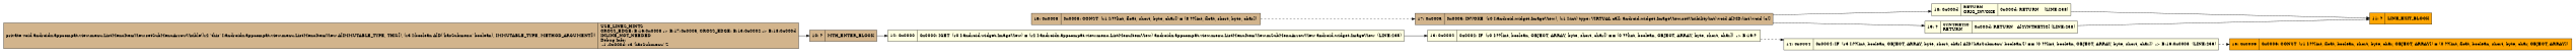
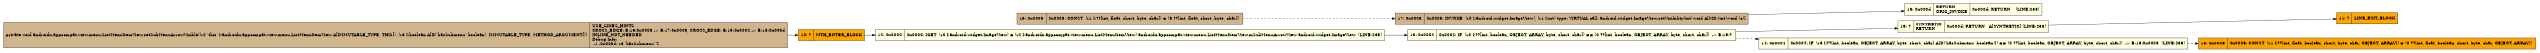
  digraph {
    rankdir=LR
    node [fillcolor=lightyellow shape=record style=filled]
-   n1 [fillcolor=tan label="{10\:\ ?|MTH_ENTER_BLOCK\l}"]
+   n1 [fillcolor=orange label="{10\:\ ?|MTH_ENTER_BLOCK\l}"]
    n2 [label="{12\:\ 0x0000|0x0000: IGET  (r0 I:android.widget.ImageView) = (r2 I:androidx.appcompat.view.menu.ListMenuItemView) androidx.appcompat.view.menu.ListMenuItemView.mSubMenuArrowView android.widget.ImageView  (LINE:235)\l}"]
    n3 [label="{13\:\ 0x0002|0x0002: IF  (r0 I:??[int, boolean, OBJECT, ARRAY, byte, short, char]) == (0 ??[int, boolean, OBJECT, ARRAY, byte, short, char])  \-\> B:19:? \l}"]
    n4 [label="{14\:\ 0x0004|0x0004: IF  (r3 I:??[int, boolean, OBJECT, ARRAY, byte, short, char] A[D('hasSubmenu' boolean)]) == (0 ??[int, boolean, OBJECT, ARRAY, byte, short, char])  \-\> B:16:0x0008  (LINE:236)\l}"]
    n5 [label="{19\:\ ?|SYNTHETIC\lRETURN\l|0x000d: RETURN   A[SYNTHETIC] (LINE:238)\l}"]
    n6 [fillcolor=orange label="{15\:\ 0x0006|0x0006: CONST  (r1 I:??[int, float, boolean, short, byte, char, OBJECT, ARRAY]) = (0 ??[int, float, boolean, short, byte, char, OBJECT, ARRAY]) \l}"]
    n7 [fillcolor=orange label="{11\:\ ?|LINE_EXIT_BLOCK\l}"]
    n8 [fillcolor=tan label="{16\:\ 0x0008|0x0008: CONST  (r1 I:??[int, float, short, byte, char]) = (8 ??[int, float, short, byte, char]) \l}"]
    n9 [fillcolor=tan label="{17\:\ 0x000a|0x000a: INVOKE  (r0 I:android.widget.ImageView), (r1 I:int) type: VIRTUAL call: android.widget.ImageView.setVisibility(int):void A[MD:(int):void (c)]\l}"]
    n10 [label="{18\:\ 0x000d|RETURN\lORIG_INVOKE\l|0x000d: RETURN    (LINE:238)\l}"]
    n11 [fillcolor=tan label="{private void androidx.appcompat.view.menu.ListMenuItemView.setSubMenuArrowVisible((r2 'this' I:androidx.appcompat.view.menu.ListMenuItemView A[IMMUTABLE_TYPE, THIS]), (r3 I:boolean A[D('hasSubmenu' boolean), IMMUTABLE_TYPE, METHOD_ARGUMENT]))  | USE_LINES_HINTS\lCROSS_EDGE: B:16:0x0008 \-\> B:17:0x000a, CROSS_EDGE: B:13:0x0002 \-\> B:18:0x000d\lINLINE_NOT_NEEDED\lDebug Info:\l  \-1 \-0x000d: r3 'hasSubmenu' Z\l}"]
    n1 -> n2
    n2 -> n3
    n3 -> n4 [style=dashed]
-   n9 -> n5
+   n3 -> n5
    n4 -> n6 [style=dashed]
    n5 -> n7
    n8 -> n9 [style=dashed]
    n9 -> n10
-   n10 -> n7
    n11 -> n1
  }
